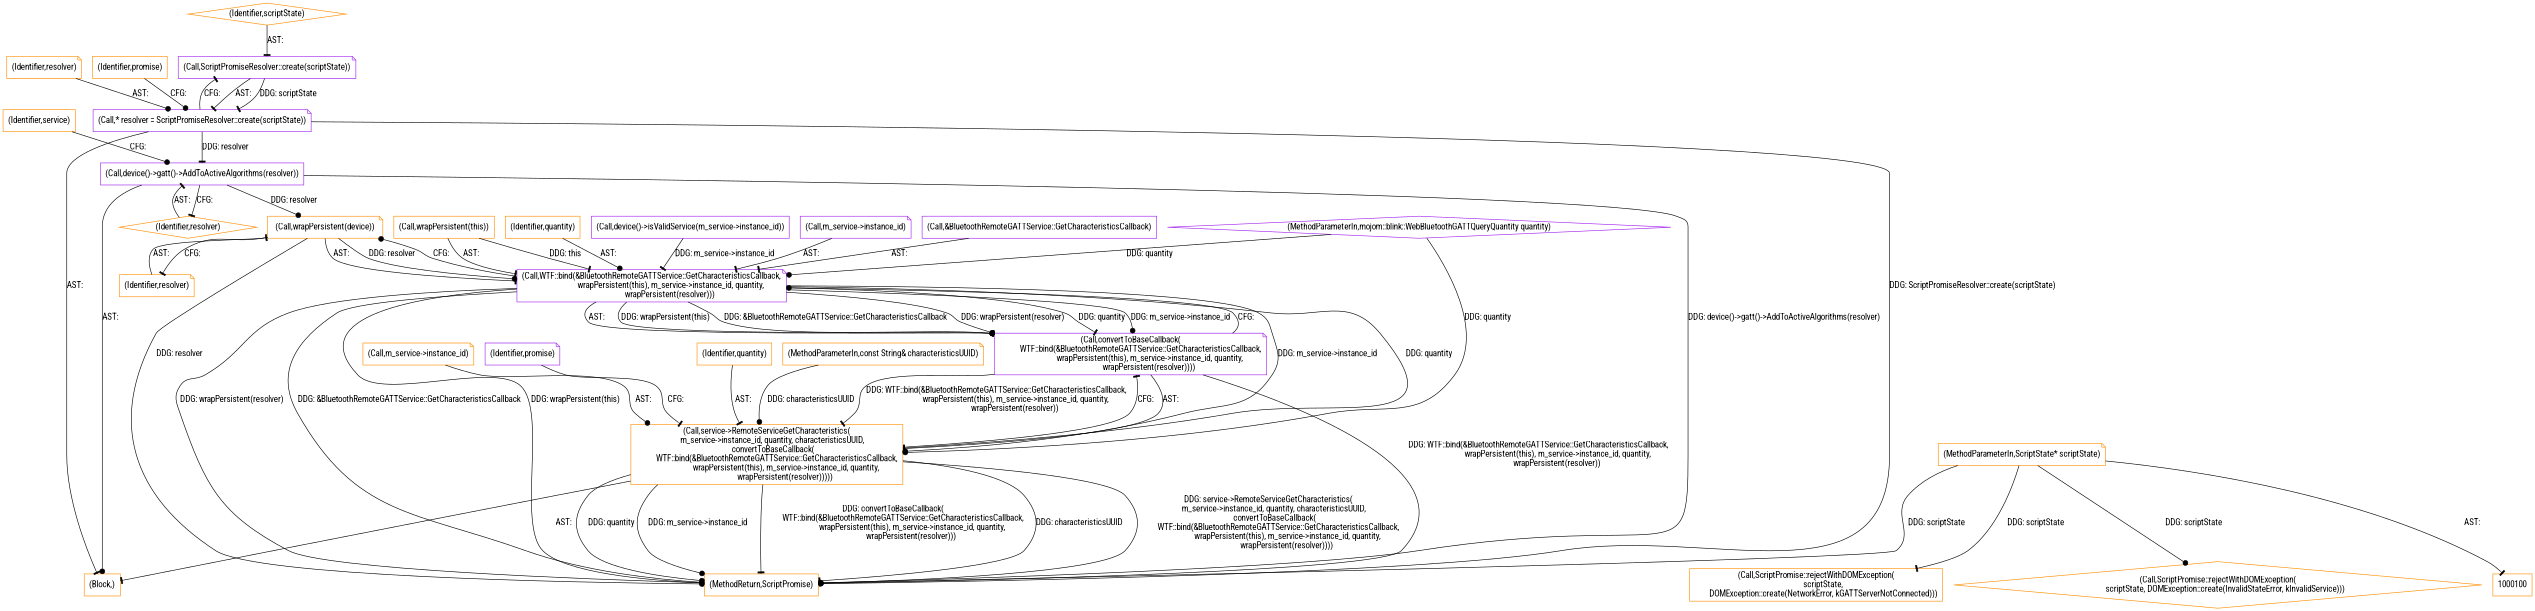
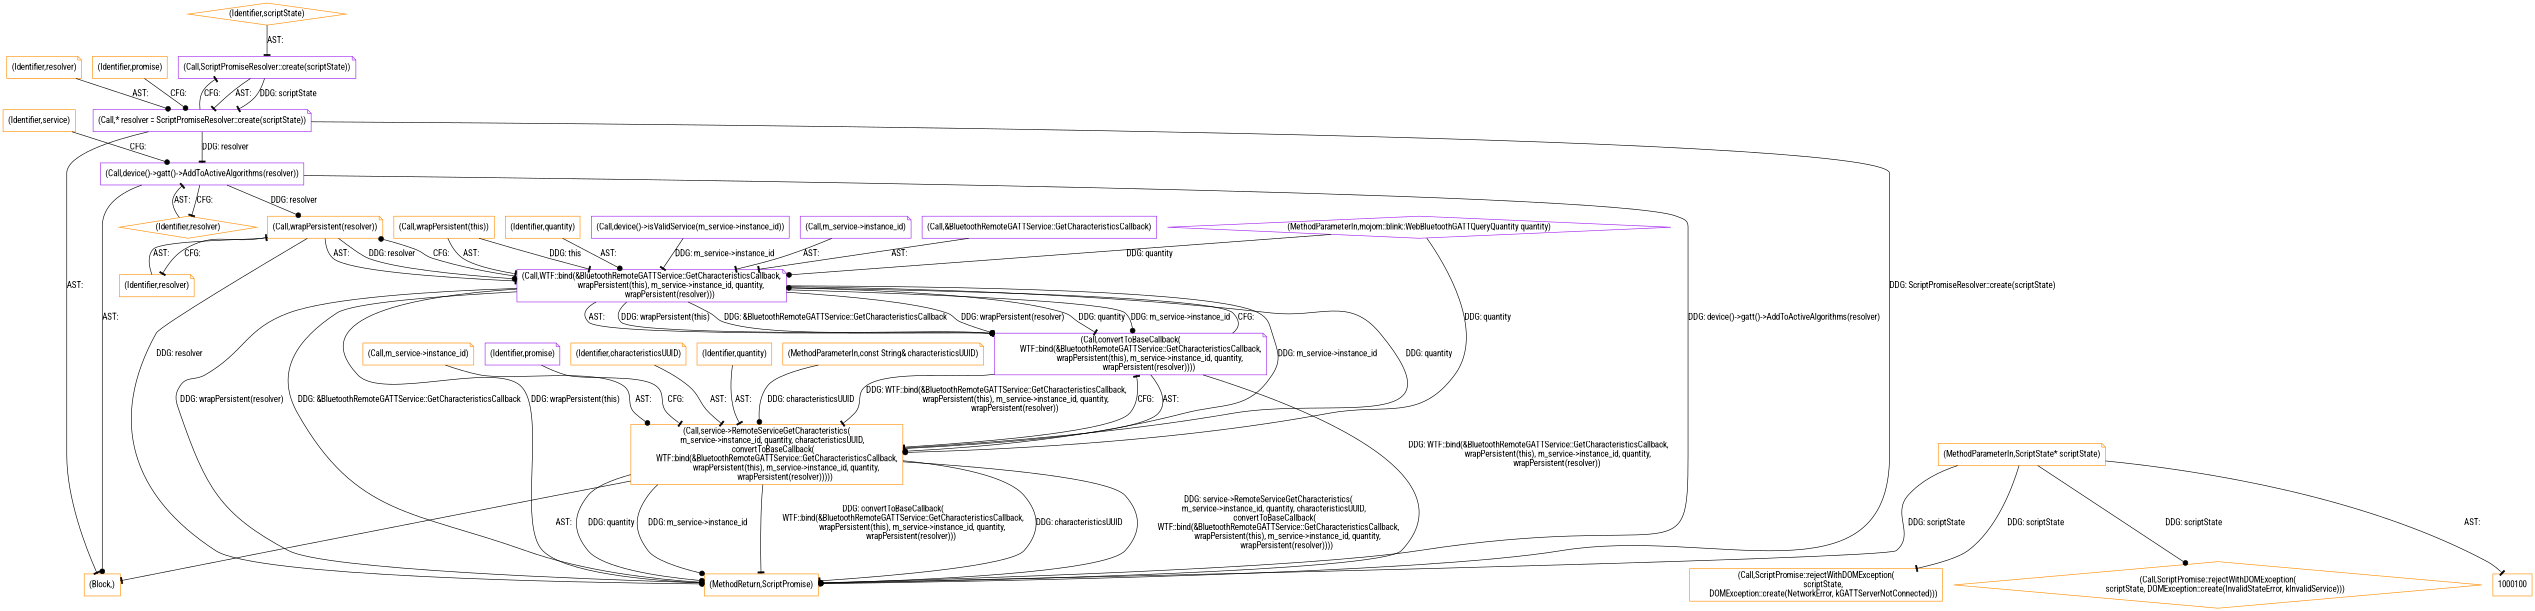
  digraph {
    fontname="Roboto Condensed"
    node [color=darkorange fontname="Roboto Condensed" shape=note]
    edge [arrowhead=tee fontname="Roboto Condensed"]
    n1 [color=purple label="(Call,ScriptPromiseResolver::create(scriptState))"]
    n2 [color=purple label="(Call,* resolver = ScriptPromiseResolver::create(scriptState))"]
    n3 [label="(MethodReturn,ScriptPromise)" shape=box]
    n4 [color=purple label="(Call,device()->gatt()->AddToActiveAlgorithms(resolver))" shape=box]
    n5 [label="(Block,)" shape=box]
    n6 [label="(Identifier,scriptState)" shape=diamond]
    n7 [label="(MethodParameterIn,ScriptState* scriptState)"]
    n8 [label="(Call,ScriptPromise::rejectWithDOMException(\n        scriptState,\n        DOMException::create(NetworkError, kGATTServerNotConnected)))" shape=box]
    n9 [label="(Call,ScriptPromise::rejectWithDOMException(\n        scriptState, DOMException::create(InvalidStateError, kInvalidService)))" shape=diamond]
    1000100 [shape=box]
-   n11 [label="(Call,wrapPersistent(device))"]
+   n11 [label="(Call,wrapPersistent(resolver))"]
    n12 [label="(Identifier,resolver)" shape=diamond]
    n13 [color=purple label="(Call,WTF::bind(&BluetoothRemoteGATTService::GetCharacteristicsCallback,\n                     wrapPersistent(this), m_service->instance_id, quantity,\n                    wrapPersistent(resolver)))"]
    n14 [label="(Identifier,resolver)"]
    n15 [label="(Call,service->RemoteServiceGetCharacteristics(\n      m_service->instance_id, quantity, characteristicsUUID,\n       convertToBaseCallback(\n           WTF::bind(&BluetoothRemoteGATTService::GetCharacteristicsCallback,\n                     wrapPersistent(this), m_service->instance_id, quantity,\n                    wrapPersistent(resolver)))))" shape=box]
    n16 [color=purple label="(Call,convertToBaseCallback(\n           WTF::bind(&BluetoothRemoteGATTService::GetCharacteristicsCallback,\n                     wrapPersistent(this), m_service->instance_id, quantity,\n                    wrapPersistent(resolver))))"]
+   n17 [label="(Identifier,characteristicsUUID)"]
    n18 [color=purple label="(Call,device()->isValidService(m_service->instance_id))" shape=box]
    n19 [color=purple label="(Call,m_service->instance_id)"]
    n20 [color=purple label="(MethodParameterIn,mojom::blink::WebBluetoothGATTQueryQuantity quantity)" shape=diamond]
    n21 [label="(Identifier,quantity)" shape=box]
    n22 [label="(MethodParameterIn,const String& characteristicsUUID)"]
    n23 [label="(Identifier,resolver)"]
    n24 [color=purple label="(Call,&BluetoothRemoteGATTService::GetCharacteristicsCallback)" shape=box]
    n25 [label="(Call,m_service->instance_id)"]
    n26 [label="(Call,wrapPersistent(this))" shape=box]
    n27 [label="(Identifier,promise)" shape=box]
    n28 [label="(Identifier,quantity)" shape=box]
    n29 [color=purple label="(Identifier,promise)"]
    n30 [label="(Identifier,service)" shape=box]
    n1 -> n2 [label="AST: "]
    n1 -> n2 [label="DDG: scriptState"]
    n2 -> n1 [label="CFG: "]
    n2 -> n3 [arrowhead=dot label="DDG: ScriptPromiseResolver::create(scriptState)"]
    n2 -> n4 [label="DDG: resolver"]
    n2 -> n5 [label="AST: "]
    n4 -> n3 [arrowhead=dot label="DDG: device()->gatt()->AddToActiveAlgorithms(resolver)"]
    n4 -> n5 [arrowhead=dot label="AST: "]
    n4 -> n11 [arrowhead=dot label="DDG: resolver"]
    n4 -> n12 [label="CFG: "]
    n6 -> n1 [label="AST: "]
    n7 -> n3 [label="DDG: scriptState"]
    n7 -> n8 [label="DDG: scriptState"]
    n7 -> n9 [arrowhead=dot label="DDG: scriptState"]
    n7 -> 1000100 [label="AST: "]
    n11 -> n3 [arrowhead=dot label="DDG: resolver"]
    n11 -> n13 [label="AST: "]
    n11 -> n13 [arrowhead=dot label="DDG: resolver"]
    n11 -> n14 [label="CFG: "]
    n12 -> n4 [label="AST: "]
    n13 -> n3 [arrowhead=dot label="DDG: wrapPersistent(resolver)"]
    n13 -> n3 [label="DDG: &BluetoothRemoteGATTService::GetCharacteristicsCallback"]
    n13 -> n3 [label="DDG: wrapPersistent(this)"]
    n13 -> n11 [arrowhead=dot label="CFG: "]
    n13 -> n15 [arrowhead=dot label="DDG: m_service->instance_id"]
    n13 -> n15 [label="DDG: quantity"]
    n13 -> n16 [arrowhead=dot label="AST: "]
    n13 -> n16 [label="DDG: wrapPersistent(this)"]
    n13 -> n16 [arrowhead=dot label="DDG: &BluetoothRemoteGATTService::GetCharacteristicsCallback"]
    n13 -> n16 [arrowhead=dot label="DDG: wrapPersistent(resolver)"]
    n13 -> n16 [label="DDG: quantity"]
    n13 -> n16 [arrowhead=dot label="DDG: m_service->instance_id"]
    n14 -> n11 [label="AST: "]
    n15 -> n3 [arrowhead=dot label="DDG: m_service->instance_id"]
    n15 -> n3 [label="DDG: convertToBaseCallback(\n           WTF::bind(&BluetoothRemoteGATTService::GetCharacteristicsCallback,\n                     wrapPersistent(this), m_service->instance_id, quantity,\n                    wrapPersistent(resolver)))"]
    n15 -> n3 [label="DDG: characteristicsUUID"]
    n15 -> n3 [arrowhead=dot label="DDG: service->RemoteServiceGetCharacteristics(\n      m_service->instance_id, quantity, characteristicsUUID,\n       convertToBaseCallback(\n           WTF::bind(&BluetoothRemoteGATTService::GetCharacteristicsCallback,\n                     wrapPersistent(this), m_service->instance_id, quantity,\n                    wrapPersistent(resolver))))"]
    n15 -> n3 [arrowhead=dot label="DDG: quantity"]
    n15 -> n5 [label="AST: "]
    n15 -> n16 [label="CFG: "]
    n16 -> n3 [arrowhead=dot label="DDG: WTF::bind(&BluetoothRemoteGATTService::GetCharacteristicsCallback,\n                     wrapPersistent(this), m_service->instance_id, quantity,\n                    wrapPersistent(resolver))"]
    n16 -> n13 [arrowhead=dot label="CFG: "]
    n16 -> n15 [label="AST: "]
    n16 -> n15 [label="DDG: WTF::bind(&BluetoothRemoteGATTService::GetCharacteristicsCallback,\n                     wrapPersistent(this), m_service->instance_id, quantity,\n                    wrapPersistent(resolver))"]
+   n17 -> n15 [label="AST: "]
    n18 -> n13 [label="DDG: m_service->instance_id"]
    n19 -> n13 [label="AST: "]
    n20 -> n13 [arrowhead=dot label="DDG: quantity"]
    n20 -> n15 [arrowhead=dot label="DDG: quantity"]
    n21 -> n15 [label="AST: "]
    n22 -> n15 [arrowhead=dot label="DDG: characteristicsUUID"]
    n23 -> n2 [arrowhead=dot label="AST: "]
    n24 -> n13 [label="AST: "]
    n25 -> n15 [arrowhead=dot label="AST: "]
    n26 -> n13 [label="AST: "]
    n26 -> n13 [label="DDG: this"]
    n27 -> n2 [arrowhead=dot label="CFG: "]
    n28 -> n13 [arrowhead=dot label="AST: "]
    n29 -> n15 [label="CFG: "]
    n30 -> n4 [arrowhead=dot label="CFG: "]
  }
